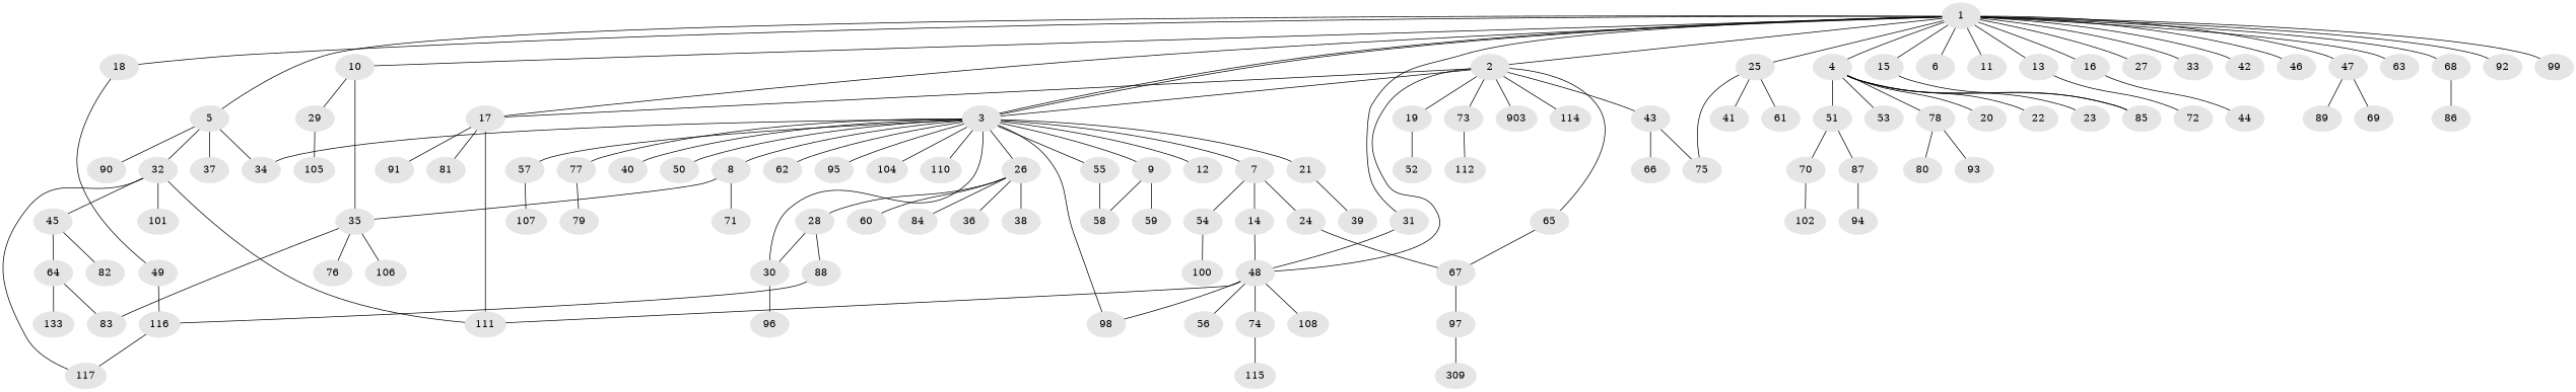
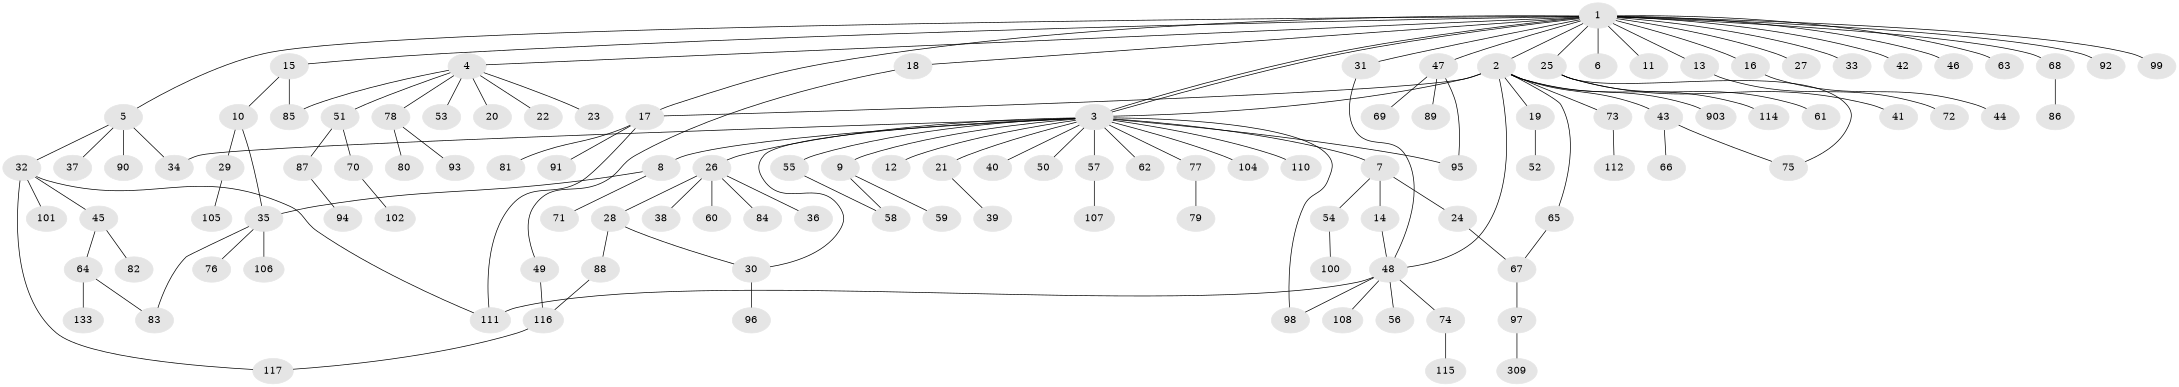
  graph {
    node [color=gray90 style=filled]
    1
    2
    3
    4
    5
    6
    10
    11
    13
    15
    16
    17
    18
    25
    27
    31
    33
    42
    46
    47
    63
    68
    92
    99
    19
    43
    48
    65
    73
    n30 [label=903]
    114
    7
    8
    9
    12
    21
    26
    30
    34
    40
    50
    55
    57
    62
    77
    95
    98
    104
    110
    20
    22
    23
    51
    53
    78
    85
    32
    37
    90
    35
    29
    72
    44
    81
    91
    111
    49
    41
    61
    75
    69
    89
    86
    52
    66
    56
    74
    108
    67
    112
    14
    24
    54
    71
    58
    59
    39
    28
    36
    38
    60
    84
    96
    107
    79
    70
    87
    80
    93
    45
    101
    117
    100
    76
    83
    106
    105
    116
    97
    88
    64
    82
    n113 [label=133]
    115
    102
    94
    n117 [label=309]
    1 -- 2
    1 -- 3
    1 -- 3
    1 -- 4
    1 -- 5
    1 -- 6
-   1 -- 10
+   15 -- 10
    1 -- 11
    1 -- 13
    1 -- 15
    1 -- 16
    1 -- 17
    1 -- 18
    1 -- 25
    1 -- 27
    1 -- 31
    1 -- 33
    1 -- 42
    1 -- 46
    1 -- 47
    1 -- 63
    1 -- 68
    1 -- 92
    1 -- 99
    2 -- 3
    2 -- 17
    2 -- 19
    2 -- 43
    2 -- 48
    2 -- 65
    2 -- 73
    2 -- n30
    2 -- 114
    3 -- 7
    3 -- 8
    3 -- 9
    3 -- 12
    3 -- 21
    3 -- 26
    3 -- 30
    3 -- 34
    3 -- 40
    3 -- 50
    3 -- 55
    3 -- 57
    3 -- 62
    3 -- 77
    3 -- 95
    3 -- 98
    3 -- 104
    3 -- 110
    4 -- 20
    4 -- 22
    4 -- 23
    4 -- 51
    4 -- 53
    4 -- 78
    4 -- 85
    5 -- 34
    5 -- 32
    5 -- 37
    5 -- 90
    10 -- 35
    10 -- 29
    13 -- 72
    15 -- 85
    16 -- 44
    17 -- 81
    17 -- 91
    17 -- 111
    18 -- 49
    25 -- 41
    25 -- 61
    25 -- 75
    31 -- 48
+   47 -- 95
    47 -- 69
    47 -- 89
    68 -- 86
    19 -- 52
    43 -- 75
    43 -- 66
    48 -- 98
    48 -- 111
    48 -- 56
    48 -- 74
    48 -- 108
    65 -- 67
    73 -- 112
    7 -- 14
    7 -- 24
    7 -- 54
    8 -- 35
    8 -- 71
    9 -- 58
    9 -- 59
    21 -- 39
    26 -- 28
    26 -- 36
    26 -- 38
    26 -- 60
    26 -- 84
    30 -- 96
    55 -- 58
    57 -- 107
    77 -- 79
    51 -- 70
    51 -- 87
    78 -- 80
    78 -- 93
    32 -- 111
    32 -- 45
    32 -- 101
    32 -- 117
    35 -- 76
    35 -- 83
    35 -- 106
    29 -- 105
    49 -- 116
    74 -- 115
    67 -- 97
    14 -- 48
    24 -- 67
    54 -- 100
    28 -- 30
    28 -- 88
    70 -- 102
    87 -- 94
    45 -- 64
    45 -- 82
    116 -- 117
    97 -- n117
    88 -- 116
    64 -- 83
    64 -- n113
  }
